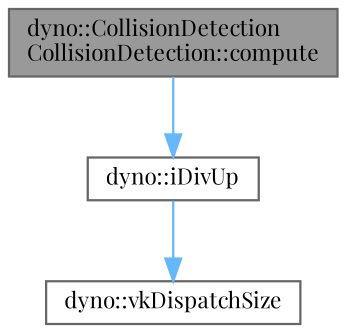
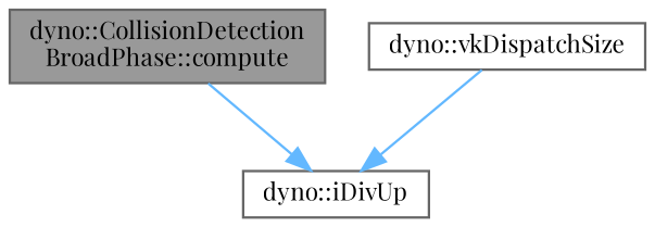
  digraph {
    fontname="Playfair Display"
    rankdir=TB
    node [color=grey40 fillcolor=white fontname="Playfair Display" fontsize=10 shape=box style=filled]
    edge [color=steelblue1 fontname="Playfair Display" fontsize=10 labelfontname=Helvetica labelfontsize=10 style=solid]
-   n1 [color=gray40 fillcolor=grey60 fontcolor=black height=0.2 label="dyno::CollisionDetection\lCollisionDetection::compute" width=0.4]
+   n1 [color=gray40 fillcolor=grey60 fontcolor=black height=0.2 label="dyno::CollisionDetection\lBroadPhase::compute" width=0.4]
    n2 [height=0.2 label="dyno::iDivUp" width=0.4]
    n3 [height=0.2 label="dyno::vkDispatchSize" width=0.4]
    n1 -> n2
-   n2 -> n3
+   n3 -> n2
  }
